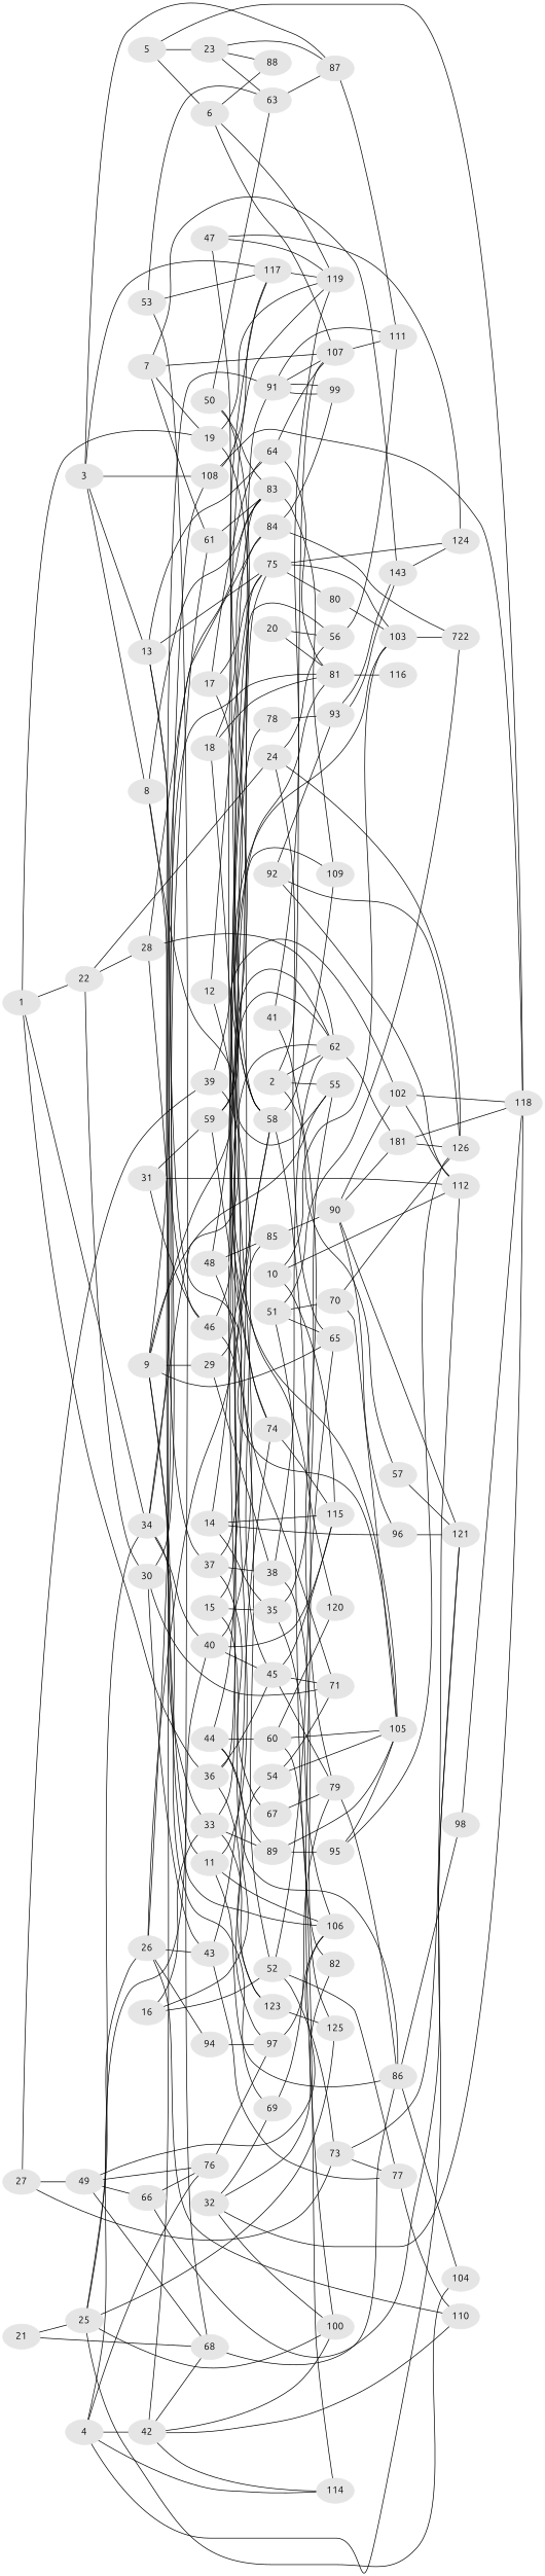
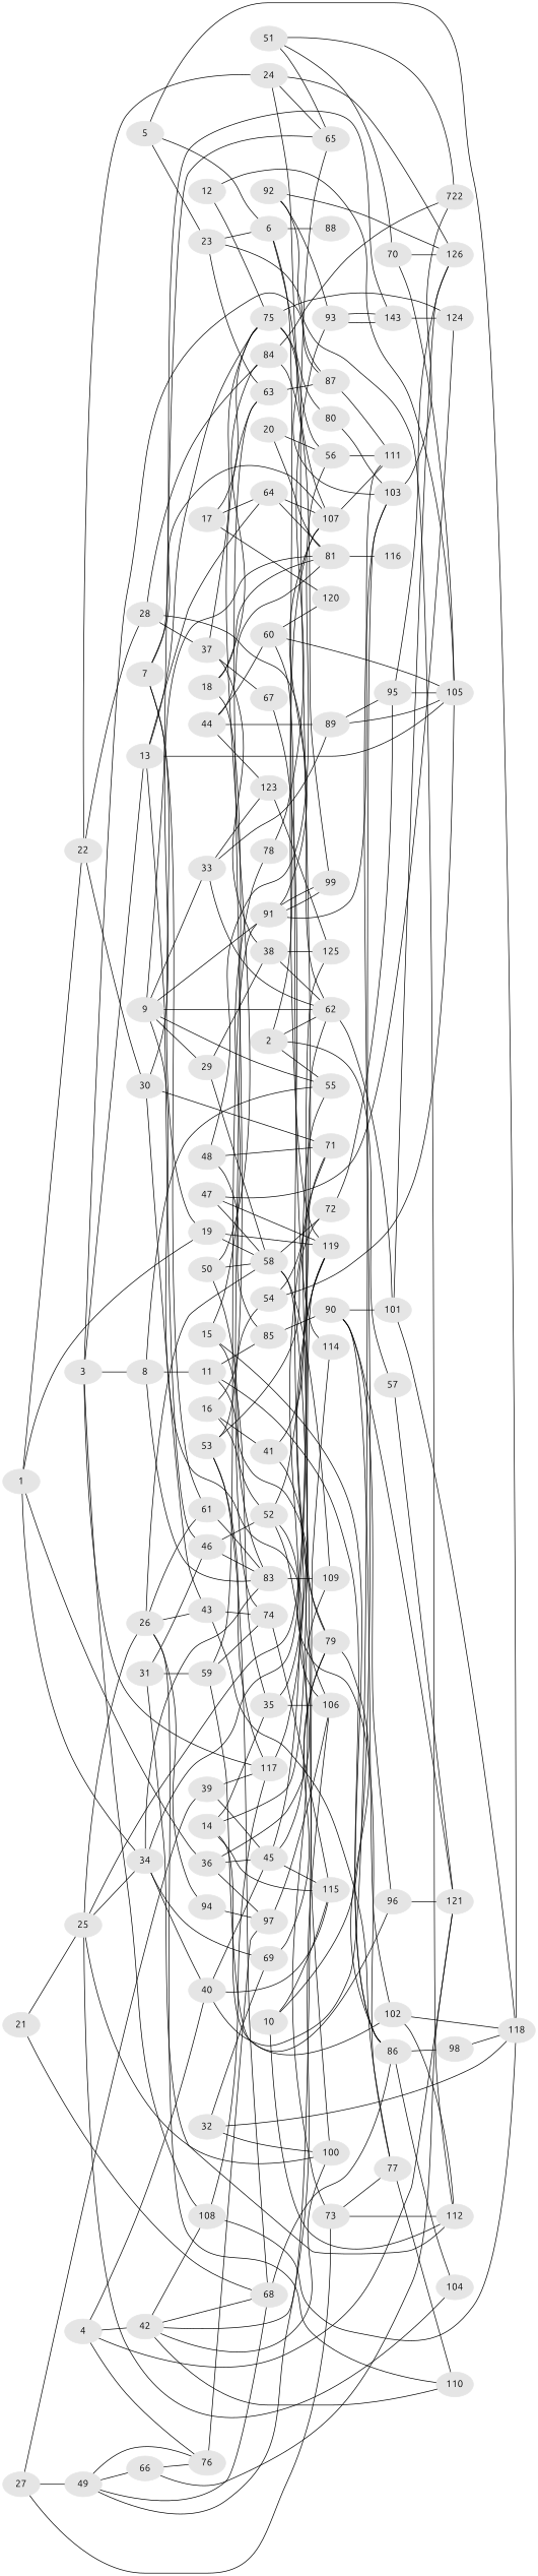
  graph {
    fontname=Ubuntu
    rankdir=LR
    node [color=gray90 fontname=Ubuntu style=filled]
    edge [fontname=Ubuntu]
    1
    19
    22
    34
    36
    119
    58
    24
    28
    30
    62
    40
    83
    69
    45
    97
    109
    2
    55
    57
    107
    121
-   101 [label=181]
+   101
    111
    3
    8
    13
    87
    108
    117
    11
    75
    105
    46
    64
    118
    4
    42
    76
    114
    103
    115
    68
    100
    110
    5
    6
    23
    88
    63
    94
    7
    61
    n54 [label=143]
    124
    106
    85
    86
    9
    29
    33
    65
    91
    38
    89
    123
    99
    10
    112
    n70 [label=722]
    90
    104
    98
    12
    80
    52
    81
    14
    35
    96
    15
    78
    93
    16
    54
    73
    77
    71
    17
    120
    18
    74
    84
    116
+   72
    20
    56
    21
    25
    26
    125
    126
    37
    43
    27
    39
    49
    66
    67
    31
    59
    102
    32
-   82
    79
    95
    41
    44
    60
    47
    48
    50
    51
    70
    53
    92
    1 -- 19
    1 -- 22
    1 -- 34
    1 -- 36
    19 -- 119
    19 -- 58
    22 -- 24
    22 -- 28
    22 -- 30
    34 -- 62
    34 -- 40
    34 -- 83
    34 -- 69
    36 -- 45
    36 -- 97
    36 -- 109
    58 -- 109
    58 -- 100
+   58 -- 72
    24 -- 65
    24 -- 56
    24 -- 126
    28 -- 62
    28 -- 84
    28 -- 37
    30 -- 81
    30 -- 71
    30 -- 43
    62 -- 101
    40 -- 45
    40 -- 103
    40 -- 115
    83 -- 109
    69 -- 79
    45 -- 115
    45 -- 71
    45 -- 79
    97 -- 106
    2 -- 62
    2 -- 55
    2 -- 57
    2 -- 107
    57 -- 121
    107 -- 111
    101 -- 118
    101 -- 126
    3 -- 8
    3 -- 13
    3 -- 87
    3 -- 108
    3 -- 117
    8 -- 83
    8 -- 55
    8 -- 11
    13 -- 75
    13 -- 105
    13 -- 46
    13 -- 64
    87 -- 111
    108 -- 117
    108 -- 118
    117 -- 119
    11 -- 106
    11 -- 85
    11 -- 86
    75 -- 103
    75 -- 124
    75 -- 80
    46 -- 83
    46 -- 52
    64 -- 107
    64 -- 81
    4 -- 40
    4 -- 121
    4 -- 42
    4 -- 76
-   4 -- 114
    42 -- 108
    42 -- 114
    42 -- 68
    42 -- 100
    42 -- 110
    76 -- 97
    103 -- n70
    68 -- 86
    5 -- 118
    5 -- 6
    5 -- 23
    6 -- 119
    6 -- 107
    6 -- 88
    23 -- 87
-   23 -- 88
+   23 -- 6
    23 -- 63
    63 -- 87
    94 -- 97
    7 -- 19
    7 -- 107
    7 -- 61
    7 -- n54
    61 -- 83
    n54 -- 124
    85 -- 90
    86 -- 104
    86 -- 98
    9 -- 62
    9 -- 55
    9 -- 106
    9 -- 29
    9 -- 33
    9 -- 65
    9 -- 91
    29 -- 58
    29 -- 38
    33 -- 62
    33 -- 89
    33 -- 123
    91 -- 107
    91 -- 111
    91 -- 99
    91 -- 99
    38 -- 62
    38 -- 125
    89 -- 105
    89 -- 95
    123 -- 125
    10 -- 103
    10 -- 115
    10 -- 112
    90 -- 121
    90 -- 101
    90 -- 96
    90 -- 102
    98 -- 118
    12 -- 75
    12 -- 105
    80 -- 103
    52 -- 65
    52 -- 73
    52 -- 77
    81 -- 116
    14 -- 119
    14 -- 115
    14 -- 35
    14 -- 96
    35 -- 55
    35 -- 106
    96 -- 121
    15 -- 86
    15 -- 35
    15 -- 78
    78 -- 93
    93 -- n54
    93 -- n54
-   16 -- 33
+   16 -- 41
    16 -- 52
    16 -- 54
    54 -- 105
    54 -- 71
    73 -- 112
    73 -- 77
    77 -- 110
    17 -- 75
    17 -- 64
    17 -- 120
    18 -- 81
    18 -- 74
    18 -- 84
    74 -- 115
    84 -- 99
    84 -- n70
+   72 -- 95
    20 -- 81
    20 -- 56
    56 -- 111
    21 -- 68
    21 -- 25
    25 -- 34
    25 -- 100
    25 -- 104
    25 -- 26
    25 -- 125
    26 -- 58
    26 -- 110
    26 -- 94
    26 -- 61
    26 -- 43
    37 -- 75
    37 -- 38
    37 -- 67
    43 -- 77
    43 -- 74
    27 -- 73
    27 -- 39
    27 -- 49
    39 -- 45
    39 -- 117
    49 -- 76
    49 -- 68
    49 -- 106
    49 -- 66
    66 -- 121
    66 -- 76
    67 -- 79
    31 -- 46
    31 -- 112
    31 -- 59
    59 -- 91
    59 -- 74
    59 -- 102
    102 -- 118
    102 -- 112
    32 -- 69
    32 -- 118
    32 -- 100
-   32 -- 82
    79 -- 86
    95 -- 105
    95 -- 126
    41 -- 119
    41 -- 79
    44 -- 89
    44 -- 123
    44 -- 81
    44 -- 60
    60 -- 105
    60 -- 114
    60 -- 120
    47 -- 119
    47 -- 58
    47 -- 124
    48 -- 85
    48 -- 71
    48 -- 56
    50 -- 58
    50 -- 83
    50 -- 63
    51 -- 65
    51 -- n70
-   51 -- 82
    51 -- 70
    70 -- 105
    70 -- 126
    53 -- 117
    53 -- 68
    53 -- 63
+   53 -- 72
    92 -- 112
    92 -- 93
    92 -- 126
  }
